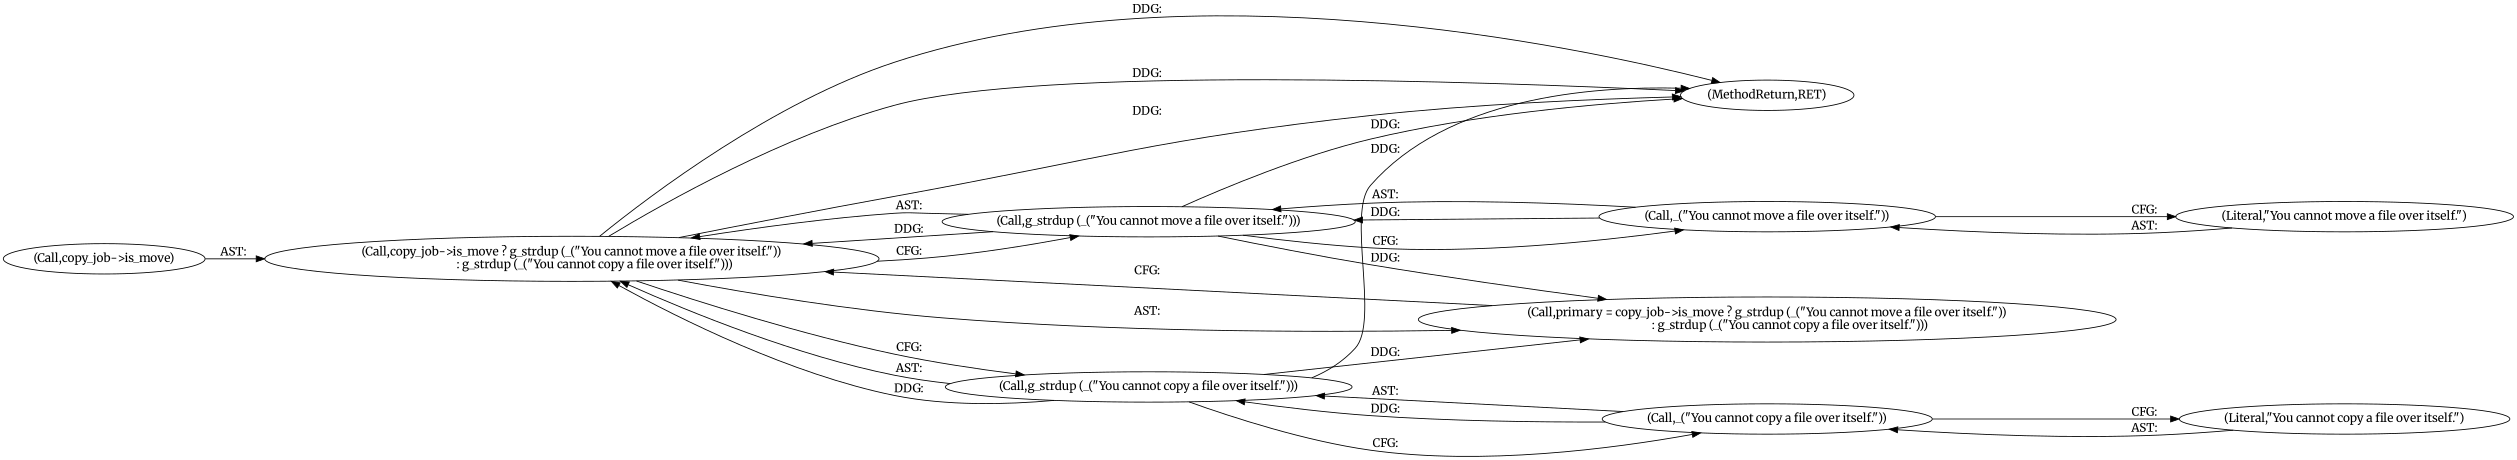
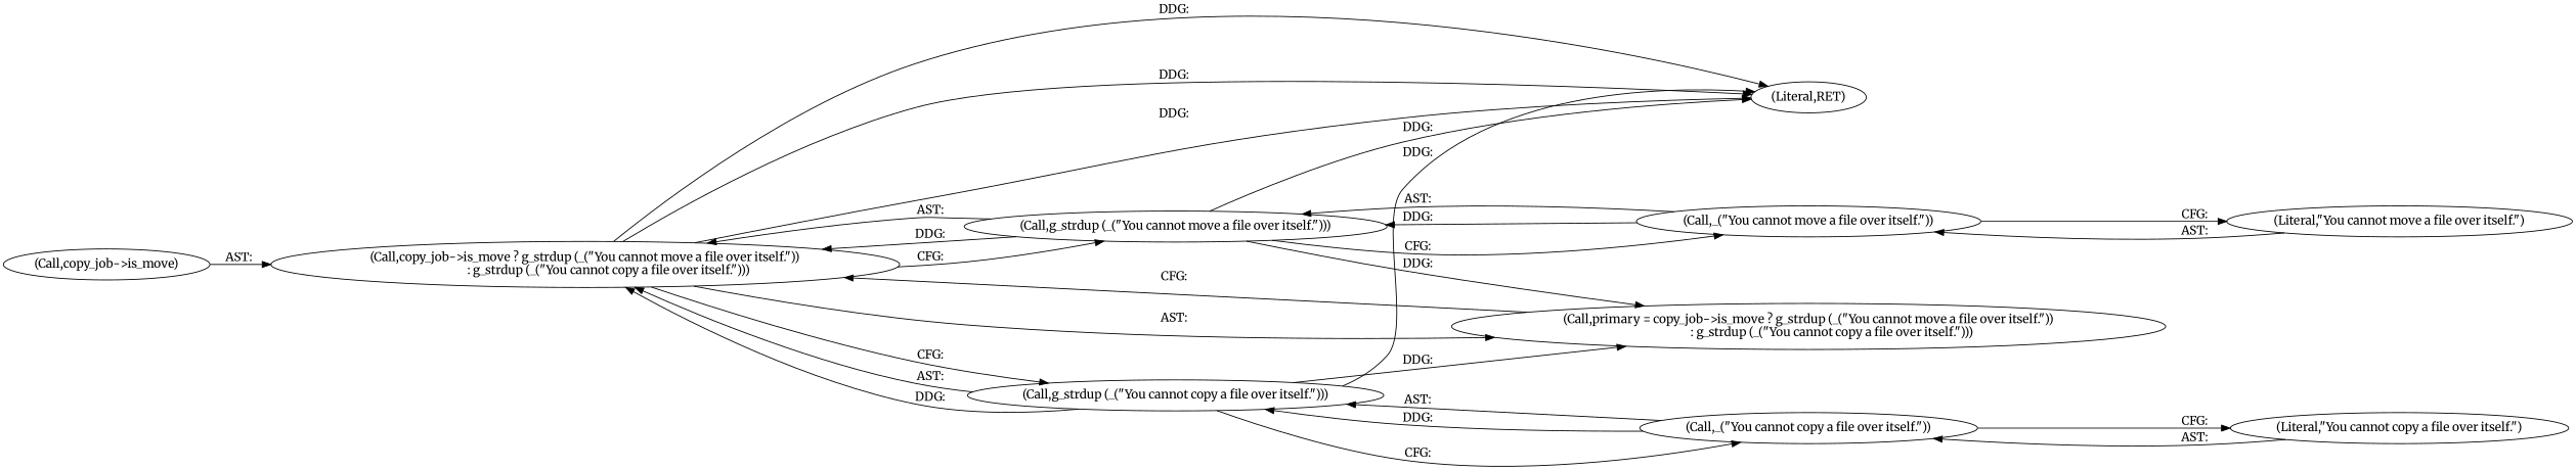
  digraph {
    rankdir=LR
    fontname=Merriweather
    node [fontname=Merriweather]
    edge [fontname=Merriweather]
    n1 [label="(Call,copy_job->is_move ? g_strdup (_(\"You cannot move a file over itself.\"))\n                  : g_strdup (_(\"You cannot copy a file over itself.\")))"]
    n2 [label="(Call,g_strdup (_(\"You cannot move a file over itself.\")))"]
    n3 [label="(Call,g_strdup (_(\"You cannot copy a file over itself.\")))"]
-   n4 [label="(MethodReturn,RET)"]
+   n4 [label="(Literal,RET)"]
    n5 [label="(Call,primary = copy_job->is_move ? g_strdup (_(\"You cannot move a file over itself.\"))\n                  : g_strdup (_(\"You cannot copy a file over itself.\")))"]
    n6 [label="(Call,_(\"You cannot move a file over itself.\"))"]
    n7 [label="(Literal,\"You cannot move a file over itself.\")"]
    n8 [label="(Call,_(\"You cannot copy a file over itself.\"))"]
    n9 [label="(Literal,\"You cannot copy a file over itself.\")"]
    n10 [label="(Call,copy_job->is_move)"]
    n1 -> n2 [label="CFG: "]
    n1 -> n3 [label="CFG: "]
    n1 -> n4 [label="DDG: "]
    n1 -> n4 [label="DDG: "]
    n1 -> n4 [label="DDG: "]
    n1 -> n5 [label="AST: "]
    n2 -> n1 [label="AST: "]
    n2 -> n1 [label="DDG: "]
    n2 -> n4 [label="DDG: "]
    n2 -> n5 [label="DDG: "]
    n2 -> n6 [label="CFG: "]
    n3 -> n1 [label="AST: "]
    n3 -> n1 [label="DDG: "]
    n3 -> n4 [label="DDG: "]
    n3 -> n5 [label="DDG: "]
    n3 -> n8 [label="CFG: "]
    n5 -> n1 [label="CFG: "]
    n6 -> n2 [label="AST: "]
    n6 -> n2 [label="DDG: "]
    n6 -> n7 [label="CFG: "]
    n7 -> n6 [label="AST: "]
    n8 -> n3 [label="AST: "]
    n8 -> n3 [label="DDG: "]
    n8 -> n9 [label="CFG: "]
    n9 -> n8 [label="AST: "]
    n10 -> n1 [label="AST: "]
  }
